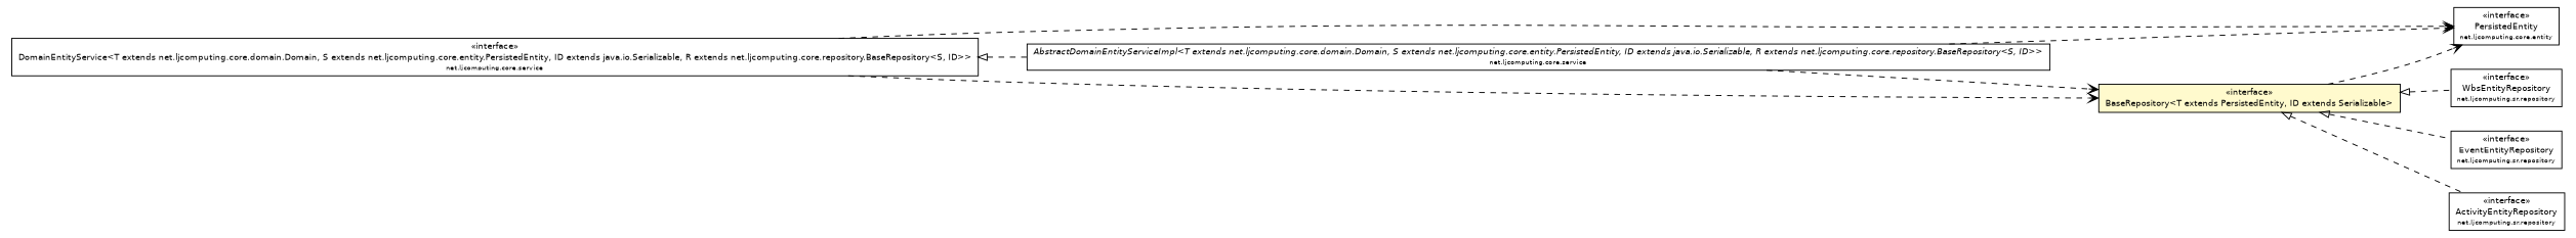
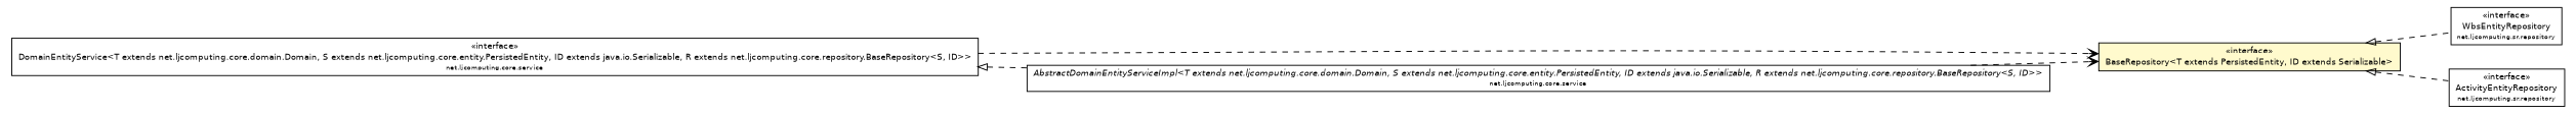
  digraph {
    nodesep=0.25
    rankdir=LR
    ranksep=0.5
    node [fontcolor=black fontname=Helvetica fontsize=9.0 shape=plaintext]
    edge [arrowhead=open color=black fontcolor=black fontname=Helvetica fontsize=10.0 headport=p labelfontname=Helvetica labelfontsize=10 style=dashed tailport=p]
    n1 [label=<<table title="net.ljcomputing.core.repository.BaseRepository" border="0" cellborder="1" cellspacing="0" cellpadding="2" port="p" bgcolor="lemonChiffon" href="./BaseRepository.html"> 		<tr><td><table border="0" cellspacing="0" cellpadding="1"> <tr><td align="center" balign="center"> &#171;interface&#187; </td></tr> <tr><td align="center" balign="center"> BaseRepository&lt;T extends PersistedEntity, ID extends Serializable&gt; </td></tr> 		</table></td></tr> 		</table>>]
-   n2 [label=<<table title="net.ljcomputing.core.entity.PersistedEntity" border="0" cellborder="1" cellspacing="0" cellpadding="2" port="p" href="../entity/PersistedEntity.html"> 		<tr><td><table border="0" cellspacing="0" cellpadding="1"> <tr><td align="center" balign="center"> &#171;interface&#187; </td></tr> <tr><td align="center" balign="center"> PersistedEntity </td></tr> <tr><td align="center" balign="center"><font point-size="7.0"> net.ljcomputing.core.entity </font></td></tr> 		</table></td></tr> 		</table>>]
    n3 [label=<<table title="net.ljcomputing.sr.repository.WbsEntityRepository" border="0" cellborder="1" cellspacing="0" cellpadding="2" port="p" href="../../sr/repository/WbsEntityRepository.html"> 		<tr><td><table border="0" cellspacing="0" cellpadding="1"> <tr><td align="center" balign="center"> &#171;interface&#187; </td></tr> <tr><td align="center" balign="center"> WbsEntityRepository </td></tr> <tr><td align="center" balign="center"><font point-size="7.0"> net.ljcomputing.sr.repository </font></td></tr> 		</table></td></tr> 		</table>>]
-   n4 [label=<<table title="net.ljcomputing.sr.repository.EventEntityRepository" border="0" cellborder="1" cellspacing="0" cellpadding="2" port="p" href="../../sr/repository/EventEntityRepository.html"> 		<tr><td><table border="0" cellspacing="0" cellpadding="1"> <tr><td align="center" balign="center"> &#171;interface&#187; </td></tr> <tr><td align="center" balign="center"> EventEntityRepository </td></tr> <tr><td align="center" balign="center"><font point-size="7.0"> net.ljcomputing.sr.repository </font></td></tr> 		</table></td></tr> 		</table>>]
    n5 [label=<<table title="net.ljcomputing.sr.repository.ActivityEntityRepository" border="0" cellborder="1" cellspacing="0" cellpadding="2" port="p" href="../../sr/repository/ActivityEntityRepository.html"> 		<tr><td><table border="0" cellspacing="0" cellpadding="1"> <tr><td align="center" balign="center"> &#171;interface&#187; </td></tr> <tr><td align="center" balign="center"> ActivityEntityRepository </td></tr> <tr><td align="center" balign="center"><font point-size="7.0"> net.ljcomputing.sr.repository </font></td></tr> 		</table></td></tr> 		</table>>]
    n6 [label=<<table title="net.ljcomputing.core.service.AbstractDomainEntityServiceImpl" border="0" cellborder="1" cellspacing="0" cellpadding="2" port="p" href="../service/AbstractDomainEntityServiceImpl.html"> 		<tr><td><table border="0" cellspacing="0" cellpadding="1"> <tr><td align="center" balign="center"><font face="Helvetica-Oblique"> AbstractDomainEntityServiceImpl&lt;T extends net.ljcomputing.core.domain.Domain, S extends net.ljcomputing.core.entity.PersistedEntity, ID extends java.io.Serializable, R extends net.ljcomputing.core.repository.BaseRepository&lt;S, ID&gt;&gt; </font></td></tr> <tr><td align="center" balign="center"><font point-size="7.0"> net.ljcomputing.core.service </font></td></tr> 		</table></td></tr> 		</table>>]
    n7 [label=<<table title="net.ljcomputing.core.service.DomainEntityService" border="0" cellborder="1" cellspacing="0" cellpadding="2" port="p" href="../service/DomainEntityService.html"> 		<tr><td><table border="0" cellspacing="0" cellpadding="1"> <tr><td align="center" balign="center"> &#171;interface&#187; </td></tr> <tr><td align="center" balign="center"> DomainEntityService&lt;T extends net.ljcomputing.core.domain.Domain, S extends net.ljcomputing.core.entity.PersistedEntity, ID extends java.io.Serializable, R extends net.ljcomputing.core.repository.BaseRepository&lt;S, ID&gt;&gt; </td></tr> <tr><td align="center" balign="center"><font point-size="7.0"> net.ljcomputing.core.service </font></td></tr> 		</table></td></tr> 		</table>>]
-   n1 -> n2
    n1 -> n3 [arrowtail=empty dir=back fontsize=10 arrowhead="" color="" fontcolor=""]
-   n1 -> n4 [arrowtail=empty dir=back fontsize=10 arrowhead="" color="" fontcolor=""]
    n1 -> n5 [arrowtail=empty dir=back fontsize=10 arrowhead="" color="" fontcolor=""]
    n6 -> n1
-   n6 -> n2
    n7 -> n1
-   n7 -> n2
    n7 -> n6 [arrowtail=empty dir=back fontsize=10 arrowhead="" color="" fontcolor=""]
  }
